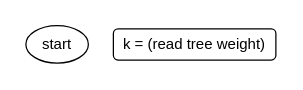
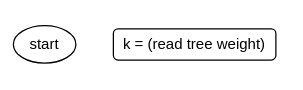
  <mxCell id="0" />
  <mxCell id="1" parent="0" />
- <mxCell id="2" value="start" style="ellipse;whiteSpace=wrap;html=1;" vertex="1" parent="1"><mxGeometry x="20" y="20" width="50" height="30" as="geometry" /></mxCell>
+ <mxCell id="2" value="start" style="ellipse;whiteSpace=wrap;html=1;" vertex="1" parent="1"><mxGeometry x="10" y="20" width="50" height="30" as="geometry" /></mxCell>
  <mxCell id="3" value="k = (read tree weight)" style="rounded=1;whiteSpace=wrap;html=1;" vertex="1" parent="1"><mxGeometry x="90" y="22.5" width="130" height="25" as="geometry" /></mxCell>
